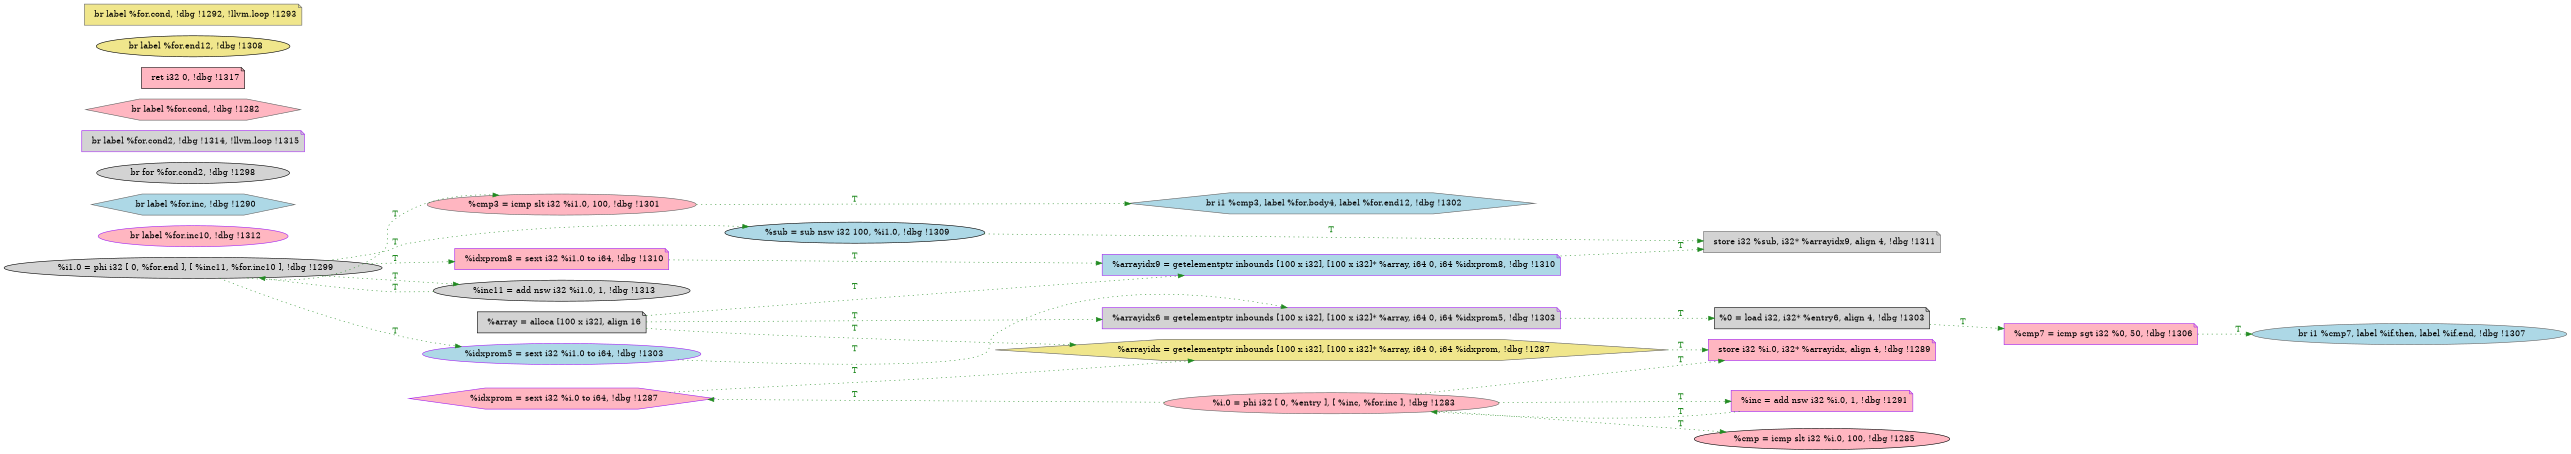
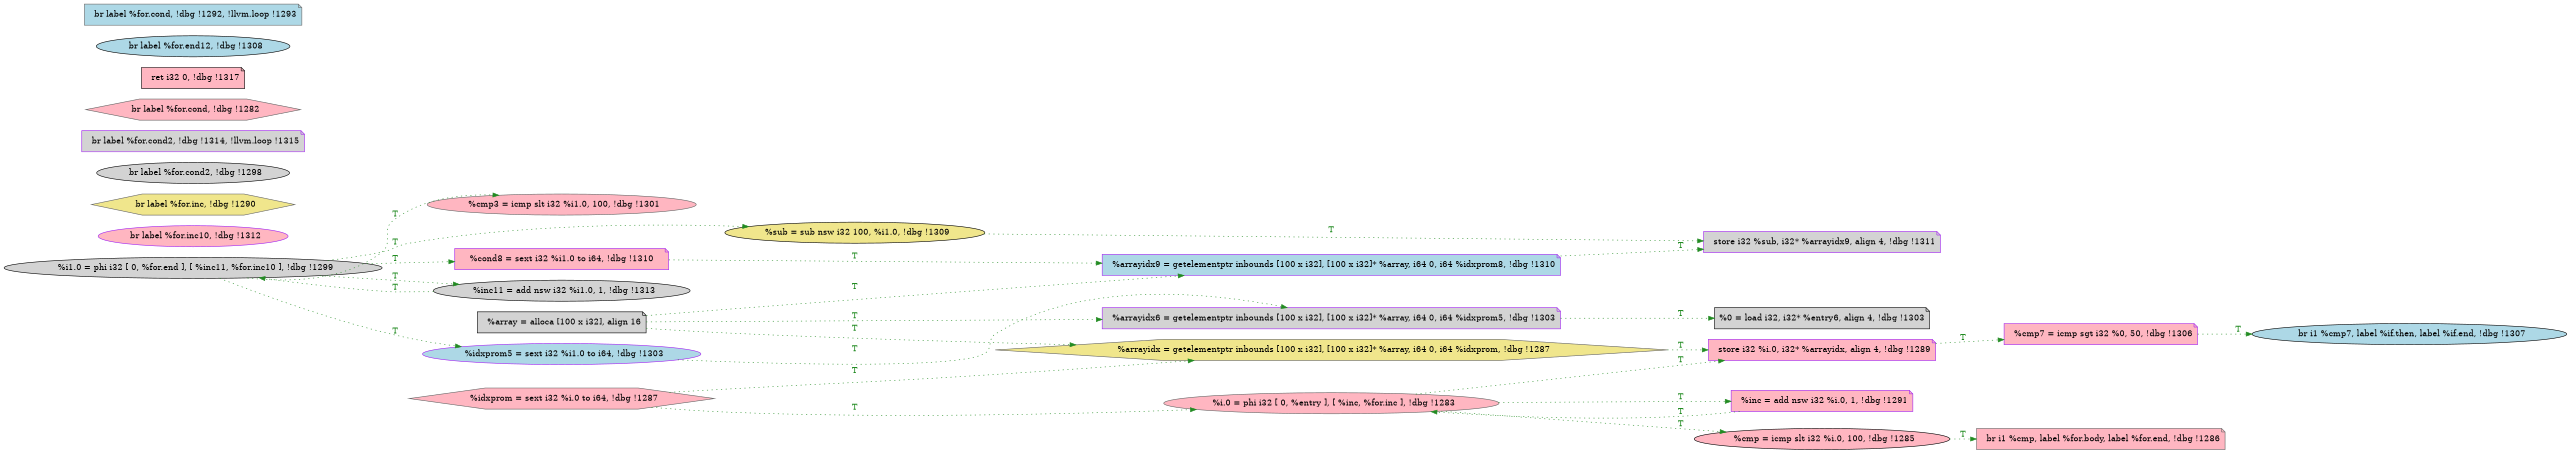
  digraph {
    rankdir=LR
    node [color=purple fillcolor=lightpink shape=note style=filled]
    edge [color=forestgreen fontcolor=forestgreen style=dotted]
-   n1 [color=gray40 fillcolor=lightgrey label="  store i32 %sub, i32* %arrayidx9, align 4, !dbg !1311"]
-   n2 [color=gray40 fillcolor=lightblue label="  br i1 %cmp7, label %if.then, label %if.end, !dbg !1307" shape=ellipse]
+   n1 [fillcolor=lightgrey label="  store i32 %sub, i32* %arrayidx9, align 4, !dbg !1311"]
+   n2 [color=black fillcolor=lightblue label="  br i1 %cmp7, label %if.then, label %if.end, !dbg !1307" shape=ellipse]
    n3 [label="  br label %for.inc10, !dbg !1312" shape=ellipse]
-   n4 [color=gray40 fillcolor=lightblue label="  br i1 %cmp3, label %for.body4, label %for.end12, !dbg !1302" shape=hexagon]
    n5 [color=gray40 label="  %cmp3 = icmp slt i32 %i1.0, 100, !dbg !1301" shape=ellipse]
    n6 [color=black fillcolor=lightgrey label="  %i1.0 = phi i32 [ 0, %for.end ], [ %inc11, %for.inc10 ], !dbg !1299" shape=ellipse]
-   n7 [color=black fillcolor=lightblue label="  %sub = sub nsw i32 100, %i1.0, !dbg !1309" shape=ellipse]
-   n8 [label="  %idxprom8 = sext i32 %i1.0 to i64, !dbg !1310"]
+   n7 [color=black fillcolor=khaki label="  %sub = sub nsw i32 100, %i1.0, !dbg !1309" shape=ellipse]
+   n8 [label="%cond8 = sext i32 %i1.0 to i64, !dbg !1310"]
    n9 [color=black fillcolor=lightgrey label="  %inc11 = add nsw i32 %i1.0, 1, !dbg !1313" shape=ellipse]
    n10 [fillcolor=lightblue label="  %idxprom5 = sext i32 %i1.0 to i64, !dbg !1303" shape=ellipse]
    n11 [fillcolor=lightblue label="  %arrayidx9 = getelementptr inbounds [100 x i32], [100 x i32]* %array, i64 0, i64 %idxprom8, !dbg !1310"]
    n12 [fillcolor=lightgrey label="  %arrayidx6 = getelementptr inbounds [100 x i32], [100 x i32]* %array, i64 0, i64 %idxprom5, !dbg !1303"]
-   n13 [color=gray40 fillcolor=lightblue label="  br label %for.inc, !dbg !1290" shape=hexagon]
+   n13 [color=gray40 fillcolor=khaki label="  br label %for.inc, !dbg !1290" shape=hexagon]
    n14 [label="  store i32 %i.0, i32* %arrayidx, align 4, !dbg !1289"]
    n15 [label="  %cmp7 = icmp sgt i32 %0, 50, !dbg !1306"]
-   n17 [label="  %idxprom = sext i32 %i.0 to i64, !dbg !1287" shape=hexagon]
+   n16 [color=gray40 label="  br i1 %cmp, label %for.body, label %for.end, !dbg !1286"]
+   n17 [color=gray40 label="  %idxprom = sext i32 %i.0 to i64, !dbg !1287" shape=hexagon]
    n18 [color=gray40 fillcolor=khaki label="  %arrayidx = getelementptr inbounds [100 x i32], [100 x i32]* %array, i64 0, i64 %idxprom, !dbg !1287" shape=hexagon]
-   n19 [color=black fillcolor=lightgrey label="br for %for.cond2, !dbg !1298" shape=ellipse]
+   n19 [color=black fillcolor=lightgrey label="  br label %for.cond2, !dbg !1298" shape=ellipse]
    n20 [fillcolor=lightgrey label="  br label %for.cond2, !dbg !1314, !llvm.loop !1315"]
    n21 [color=black label="  %cmp = icmp slt i32 %i.0, 100, !dbg !1285" shape=ellipse]
    n22 [color=black fillcolor=lightgrey label="%0 = load i32, i32* %entry6, align 4, !dbg !1303"]
    n23 [color=gray40 label="  br label %for.cond, !dbg !1282" shape=hexagon]
    n24 [label="  %inc = add nsw i32 %i.0, 1, !dbg !1291"]
    n25 [color=gray40 label="  %i.0 = phi i32 [ 0, %entry ], [ %inc, %for.inc ], !dbg !1283" shape=ellipse]
    n26 [color=black label="  ret i32 0, !dbg !1317"]
-   n27 [color=black fillcolor=khaki label="  br label %for.end12, !dbg !1308" shape=ellipse]
-   n28 [color=gray40 fillcolor=khaki label="  br label %for.cond, !dbg !1292, !llvm.loop !1293"]
+   n27 [color=black fillcolor=lightblue label="  br label %for.end12, !dbg !1308" shape=ellipse]
+   n28 [color=gray40 fillcolor=lightblue label="  br label %for.cond, !dbg !1292, !llvm.loop !1293"]
    n29 [color=black fillcolor=lightgrey label="  %array = alloca [100 x i32], align 16"]
-   n5 -> n4 [label=T]
    n6 -> n5 [label=T]
    n6 -> n7 [label=T]
    n6 -> n8 [label=T]
    n6 -> n9 [label=T]
    n6 -> n10 [label=T]
    n7 -> n1 [label=T]
    n8 -> n11 [label=T]
    n9 -> n6 [label=T]
    n10 -> n12 [label=T]
    n11 -> n1 [label=T]
    n12 -> n22 [label=T]
    n15 -> n2 [label=T]
    n17 -> n18 [label=T]
    n18 -> n14 [label=T]
-   n22 -> n15 [label=T]
+   n21 -> n16 [label=T]
+   n14 -> n15 [label=T]
    n24 -> n25 [label=T]
    n25 -> n14 [label=T]
-   n25 -> n17 [label=T]
+   n17 -> n25 [label=T]
    n25 -> n21 [label=T]
    n25 -> n24 [label=T]
    n29 -> n11 [label=T]
    n29 -> n12 [label=T]
    n29 -> n18 [label=T]
  }
